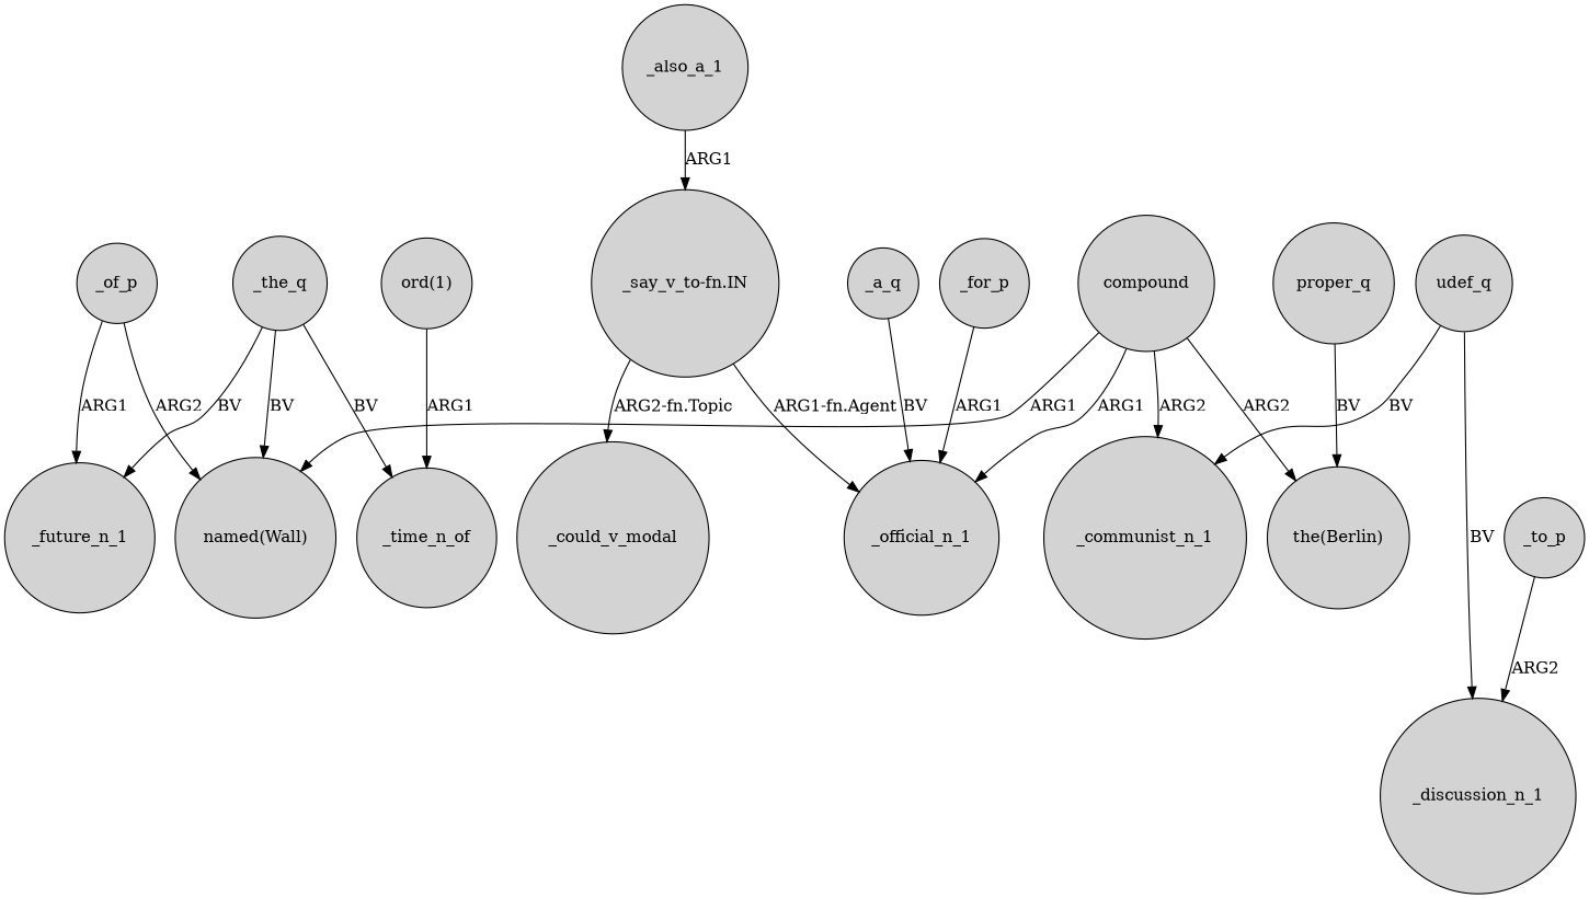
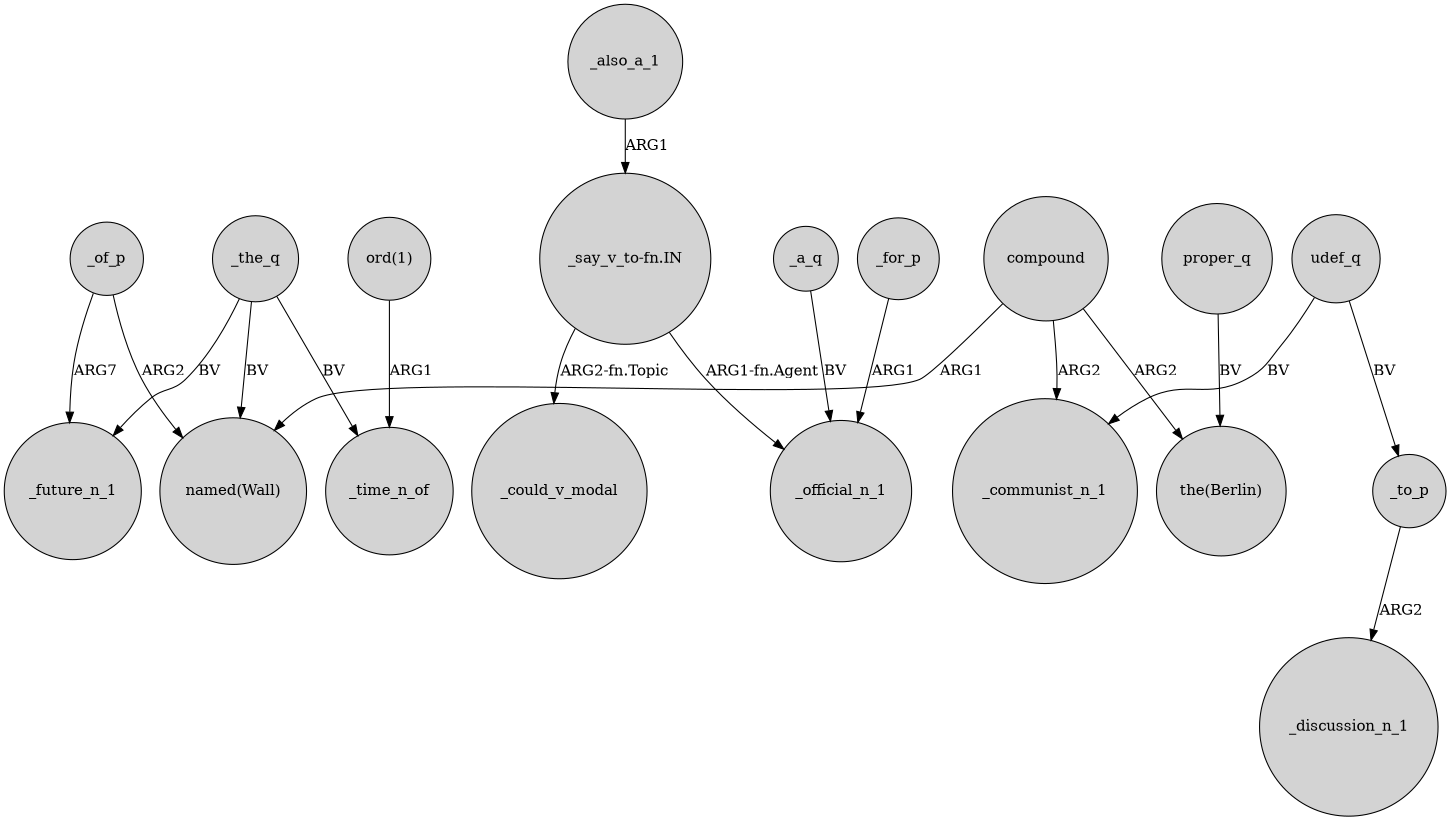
  digraph {
    node [shape=circle style=filled]
    _of_p
    "named(Wall)"
    _future_n_1
    _also_a_1
    "_say_v_to-fn.IN"
    _official_n_1
    _could_v_modal
    udef_q
    _discussion_n_1
    _communist_n_1
    _the_q
    _time_n_of
    compound
    n14 [label="the(Berlin)"]
    _for_p
    _to_p
    _a_q
    proper_q
    "ord(1)"
    _of_p -> "named(Wall)" [label=ARG2]
-   _of_p -> _future_n_1 [label=ARG1]
+   _of_p -> _future_n_1 [label=ARG7]
    _also_a_1 -> "_say_v_to-fn.IN" [label=ARG1]
    "_say_v_to-fn.IN" -> _official_n_1 [label="ARG1-fn.Agent"]
    "_say_v_to-fn.IN" -> _could_v_modal [label="ARG2-fn.Topic"]
-   udef_q -> _discussion_n_1 [label=BV]
+   udef_q -> _to_p [label=BV]
    udef_q -> _communist_n_1 [label=BV]
    _the_q -> "named(Wall)" [label=BV]
    _the_q -> _future_n_1 [label=BV]
    _the_q -> _time_n_of [label=BV]
    compound -> "named(Wall)" [label=ARG1]
-   compound -> _official_n_1 [label=ARG1]
    compound -> _communist_n_1 [label=ARG2]
    compound -> n14 [label=ARG2]
    _for_p -> _official_n_1 [label=ARG1]
    _to_p -> _discussion_n_1 [label=ARG2]
    _a_q -> _official_n_1 [label=BV]
    proper_q -> n14 [label=BV]
    "ord(1)" -> _time_n_of [label=ARG1]
  }
